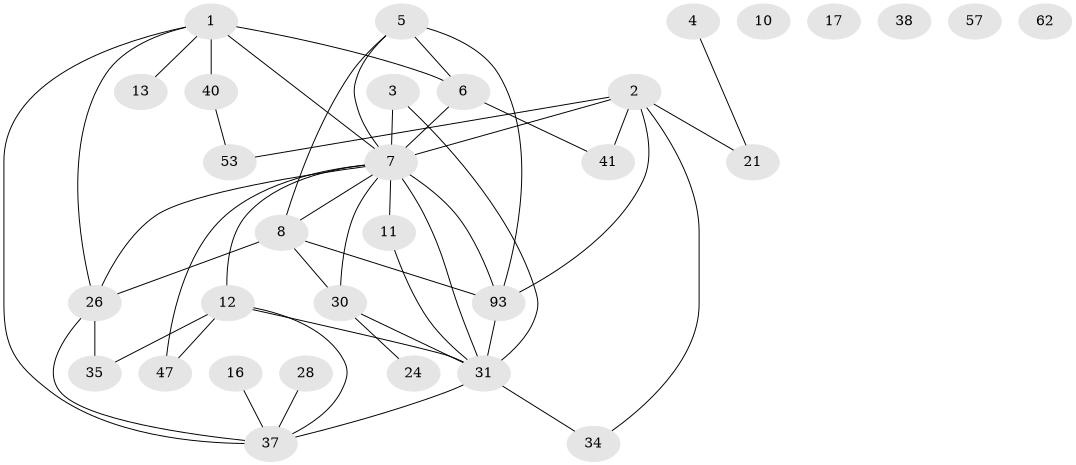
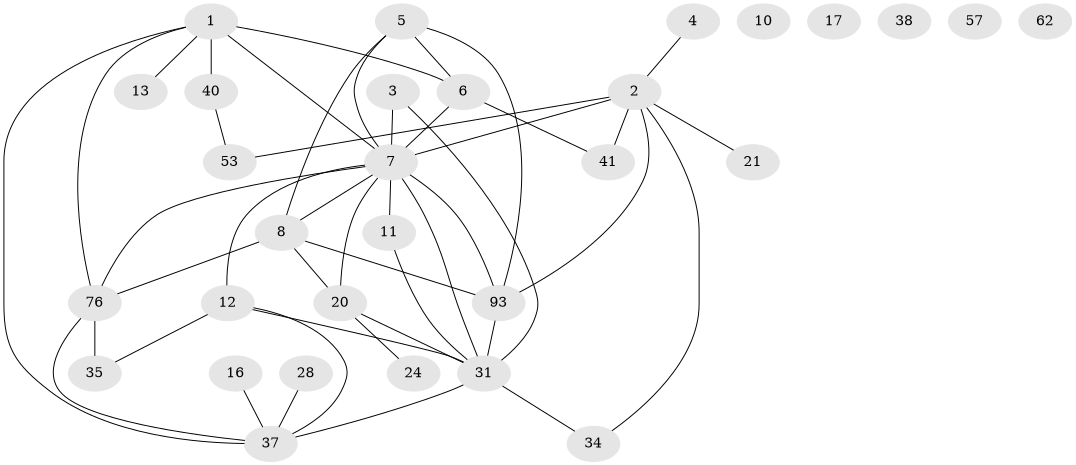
  graph {
    node [color=gray90 style=filled]
    1 [super="+29"]
    6 [super="+18"]
    7 [super="+32+15"]
    13
-   26 [super="+30"]
+   26 [super="+30" label=76]
    37 [super="+45"]
    40
    41
    n9 [label=93 super="+44"]
    31 [super="+56+61+48"]
    8
    11
    12 [super="+39"]
-   20 [super="+27" label=30]
-   47 [super="+51"]
+   20 [super="+27"]
    35
    53
    2 [super="+9"]
    21
    34
    3
    4 [super="+14"]
    5 [super="+25"]
    24
    10 [super="+42"]
    16
    17
    28 [super="+55"]
    38
    57
    62
    1 -- 6
    1 -- 7 [weight=2]
    1 -- 13
    1 -- 26
    1 -- 37
    1 -- 40
    6 -- 7
    6 -- 41
    7 -- 26
    7 -- n9
    7 -- 31 [weight=3]
    7 -- 8
    7 -- 11
    7 -- 12
    7 -- 20
-   7 -- 47
    26 -- 37
    26 -- 35
    40 -- 53
    n9 -- 31
    31 -- 37
    31 -- 34
    8 -- 26
    8 -- n9
    8 -- 20
    11 -- 31
    12 -- 37
    12 -- 31
-   12 -- 47
    12 -- 35
    20 -- 31
    20 -- 24
    2 -- 7 [weight=3]
    2 -- 41
    2 -- n9 [weight=2]
    2 -- 53
    2 -- 21
    2 -- 34
    3 -- 7
    3 -- 31
-   4 -- 21
+   4 -- 2
    5 -- 6
    5 -- 7
    5 -- n9
    5 -- 8
    16 -- 37
    28 -- 37
  }
